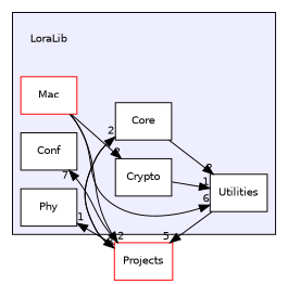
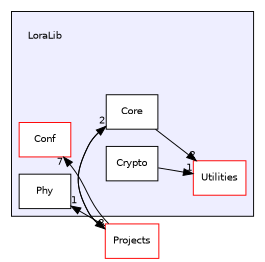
  digraph {
    compound=true
    rankdir=LR
    node [fontname=Helvetica fontsize=10 shape=box color=black fillcolor=white style=filled]
    edge [headlabel=2 labeldistance=1.5 labelfontname=Helvetica labelfontsize=10]
    n1 [label=LoraLib shape=plaintext color="" fillcolor="" style=""]
-   n2 [label=Conf]
+   n2 [color=red label=Conf]
    n3 [label=Core]
    n4 [label=Crypto]
-   n5 [color=red label=Mac]
    n6 [label=Phy]
-   n7 [label=Utilities]
+   n7 [color=red label=Utilities]
    n8 [color=red label=Projects]
    subgraph cluster_1 {
      bgcolor="#eeeeff"
      pencolor=black
      n1
      n2
      n3
      n4
-     n5
      n6
      n7
    }
    n3 -> n7
    n3 -> n8 [headlabel=3]
    n4 -> n7 [headlabel=1]
-   n5 -> n4
-   n5 -> n7 [headlabel=6]
-   n5 -> n8
-   n7 -> n8 [headlabel=5]
    n8 -> n2 [headlabel=7]
    n8 -> n3
    n8 -> n6 [headlabel=1]
  }
